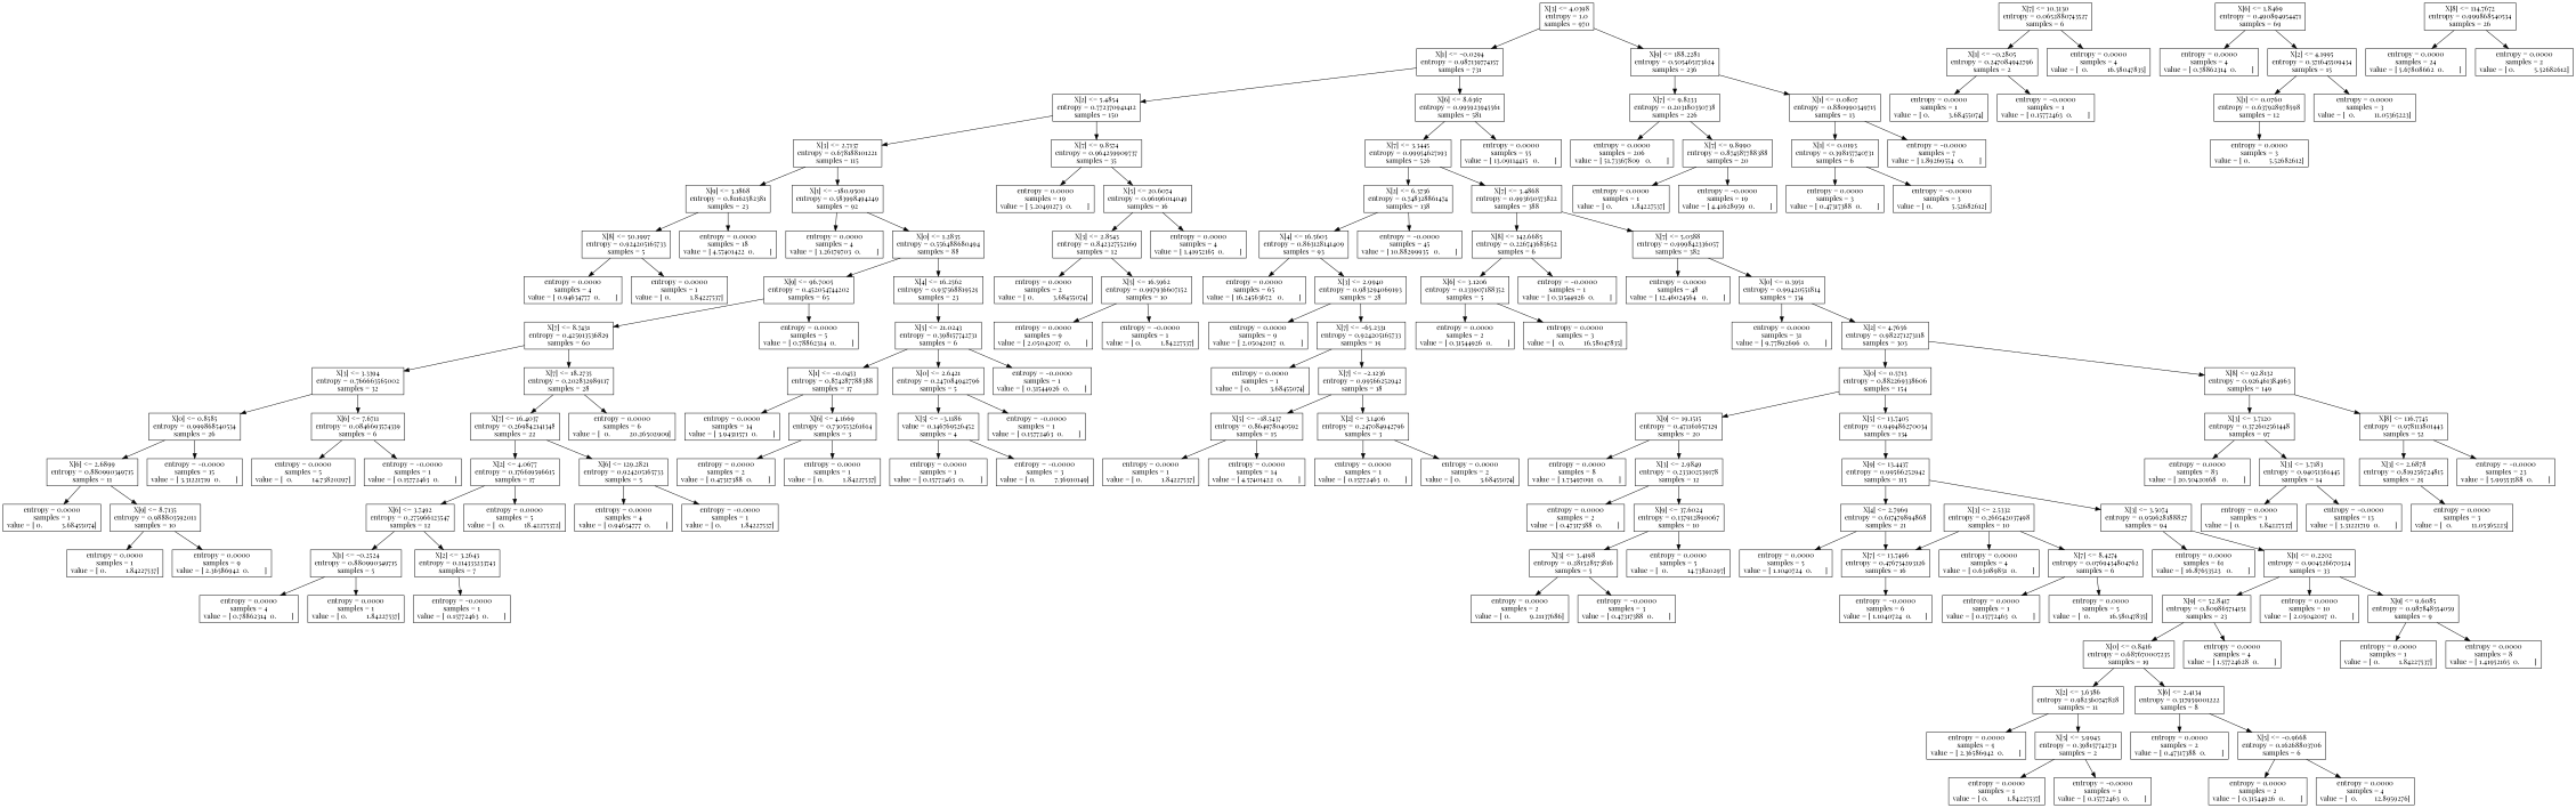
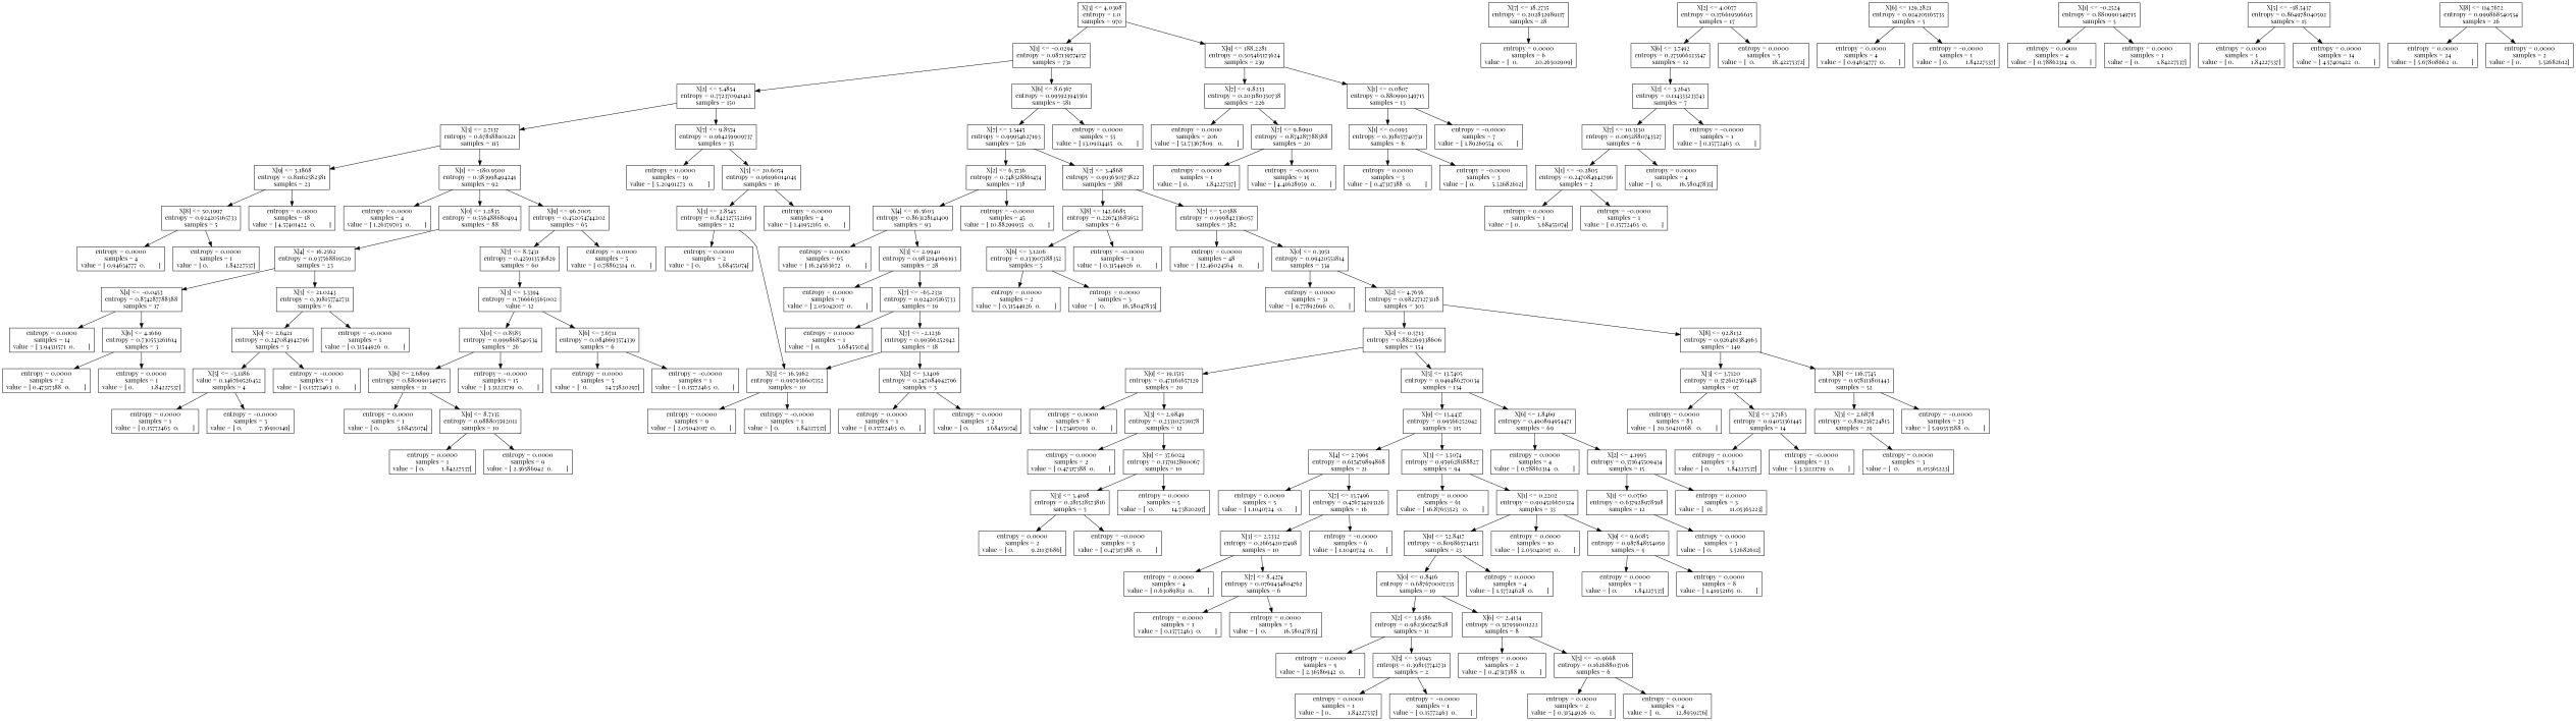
  digraph {
    fontname="Playfair Display"
    node [fontname="Playfair Display" shape=box]
    edge [fontname="Playfair Display"]
    n1 [label="X[3] <= 4.0398\nentropy = 1.0\nsamples = 970"]
    n2 [label="X[1] <= -0.0294\nentropy = 0.987139774157\nsamples = 731"]
-   n3 [label="X[9] <= 188.2281\nentropy = 0.505465173624\nsamples = 236"]
+   n3 [label="X[9] <= 188.2281\nentropy = 0.505465173624\nsamples = 239"]
    n4 [label="X[2] <= 5.4854\nentropy = 0.772370941412\nsamples = 150"]
    n5 [label="X[6] <= 8.6367\nentropy = 0.995923945561\nsamples = 581"]
    n6 [label="X[7] <= 9.8233\nentropy = 0.203180350738\nsamples = 226"]
    n7 [label="X[1] <= 0.0807\nentropy = 0.880990349715\nsamples = 13"]
    n8 [label="X[3] <= 2.7137\nentropy = 0.678188101221\nsamples = 115"]
    n9 [label="X[7] <= 9.8574\nentropy = 0.964259909737\nsamples = 35"]
    n10 [label="X[7] <= 3.3445\nentropy = 0.99954627193\nsamples = 526"]
    n11 [label="entropy = 0.0000\nsamples = 55\nvalue = [ 13.09114415   0.        ]"]
    n12 [label="X[9] <= 3.1868\nentropy = 0.81162582381\nsamples = 23"]
    n13 [label="X[1] <= -180.9500\nentropy = 0.583998494249\nsamples = 92"]
    n14 [label="entropy = 0.0000\nsamples = 19\nvalue = [ 5.20491273  0.        ]"]
    n15 [label="X[5] <= 20.6074\nentropy = 0.96196014049\nsamples = 16"]
    n16 [label="X[8] <= 50.1997\nentropy = 0.924205165733\nsamples = 5"]
    n17 [label="entropy = 0.0000\nsamples = 18\nvalue = [ 4.57401422  0.        ]"]
    n18 [label="entropy = 0.0000\nsamples = 4\nvalue = [ 1.26179703  0.        ]"]
    n19 [label="X[0] <= 1.2835\nentropy = 0.556488680494\nsamples = 88"]
    n20 [label="entropy = 0.0000\nsamples = 4\nvalue = [ 0.94634777  0.        ]"]
    n21 [label="entropy = 0.0000\nsamples = 1\nvalue = [ 0.          1.84227537]"]
    n22 [label="X[9] <= 96.7005\nentropy = 0.452054744202\nsamples = 65"]
    n23 [label="X[4] <= 16.2562\nentropy = 0.937568819529\nsamples = 23"]
    n24 [label="X[7] <= 8.7431\nentropy = 0.425913536829\nsamples = 60"]
    n25 [label="entropy = 0.0000\nsamples = 5\nvalue = [ 0.78862314  0.        ]"]
    n26 [label="X[1] <= -0.0453\nentropy = 0.874287788388\nsamples = 17"]
    n27 [label="X[5] <= 21.0243\nentropy = 0.398157742731\nsamples = 6"]
-   n28 [label="X[3] <= 3.3394\nentropy = 0.766663565002\nsamples = 32"]
+   n28 [label="X[3] <= 3.3394\nentropy = 0.766663565002\nvalue = 32"]
    n29 [label="X[7] <= 18.2735\nentropy = 0.202832989117\nsamples = 28"]
    n30 [label="X[0] <= 0.8585\nentropy = 0.999868540534\nsamples = 26"]
    n31 [label="X[6] <= 7.6711\nentropy = 0.0846693574339\nsamples = 6"]
-   n32 [label="X[7] <= 16.4037\nentropy = 0.269842141348\nsamples = 22"]
    n33 [label="entropy = 0.0000\nsamples = 6\nvalue = [  0.          20.26502909]"]
    n34 [label="X[6] <= 2.6899\nentropy = 0.880990349715\nsamples = 11"]
    n35 [label="entropy = -0.0000\nsamples = 15\nvalue = [ 3.31221719  0.        ]"]
    n36 [label="entropy = 0.0000\nsamples = 5\nvalue = [  0.          14.73820297]"]
    n37 [label="entropy = -0.0000\nsamples = 1\nvalue = [ 0.15772463  0.        ]"]
    n38 [label="entropy = 0.0000\nsamples = 1\nvalue = [ 0.          3.68455074]"]
    n39 [label="X[9] <= 8.7135\nentropy = 0.988803592011\nsamples = 10"]
    n40 [label="entropy = 0.0000\nsamples = 1\nvalue = [ 0.          1.84227537]"]
    n41 [label="entropy = 0.0000\nsamples = 9\nvalue = [ 2.36586942  0.        ]"]
    n42 [label="X[2] <= 4.0677\nentropy = 0.176619596615\nsamples = 17"]
    n43 [label="X[6] <= 129.2821\nentropy = 0.924205165733\nsamples = 5"]
    n44 [label="X[6] <= 3.7492\nentropy = 0.275966123547\nsamples = 12"]
    n45 [label="entropy = 0.0000\nsamples = 5\nvalue = [  0.          18.42275372]"]
    n46 [label="entropy = 0.0000\nsamples = 4\nvalue = [ 0.94634777  0.        ]"]
    n47 [label="entropy = -0.0000\nsamples = 1\nvalue = [ 0.          1.84227537]"]
    n48 [label="X[1] <= -0.2524\nentropy = 0.880990349715\nsamples = 5"]
    n49 [label="X[2] <= 3.2643\nentropy = 0.114333233743\nsamples = 7"]
    n50 [label="entropy = 0.0000\nsamples = 4\nvalue = [ 0.78862314  0.        ]"]
    n51 [label="entropy = 0.0000\nsamples = 1\nvalue = [ 0.          1.84227537]"]
    n52 [label="X[7] <= 10.3130\nentropy = 0.0652880743527\nsamples = 6"]
    n53 [label="entropy = -0.0000\nsamples = 1\nvalue = [ 0.15772463  0.        ]"]
    n54 [label="X[1] <= -0.2805\nentropy = 0.247084942796\nsamples = 2"]
    n55 [label="entropy = 0.0000\nsamples = 4\nvalue = [  0.          16.58047835]"]
    n56 [label="entropy = 0.0000\nsamples = 1\nvalue = [ 0.          3.68455074]"]
    n57 [label="entropy = -0.0000\nsamples = 1\nvalue = [ 0.15772463  0.        ]"]
    n58 [label="entropy = 0.0000\nsamples = 14\nvalue = [ 3.94311571  0.        ]"]
    n59 [label="X[6] <= 4.1669\nentropy = 0.730553261614\nsamples = 3"]
    n60 [label="X[0] <= 2.6421\nentropy = 0.247084942796\nsamples = 5"]
    n61 [label="entropy = -0.0000\nsamples = 1\nvalue = [ 0.31544926  0.        ]"]
    n62 [label="entropy = 0.0000\nsamples = 2\nvalue = [ 0.47317388  0.        ]"]
    n63 [label="entropy = 0.0000\nsamples = 1\nvalue = [ 0.          1.84227537]"]
    n64 [label="X[5] <= -3.1186\nvalue = 0.146769526452\nsamples = 4"]
    n65 [label="entropy = -0.0000\nsamples = 1\nvalue = [ 0.15772463  0.        ]"]
    n66 [label="entropy = 0.0000\nsamples = 1\nvalue = [ 0.15772463  0.        ]"]
    n67 [label="entropy = -0.0000\nsamples = 3\nvalue = [ 0.          7.36910149]"]
    n68 [label="X[3] <= 2.8543\nentropy = 0.842327552169\nsamples = 12"]
    n69 [label="entropy = 0.0000\nsamples = 4\nvalue = [ 1.41952165  0.        ]"]
    n70 [label="entropy = 0.0000\nsamples = 2\nvalue = [ 0.          3.68455074]"]
    n71 [label="X[5] <= 16.5962\nentropy = 0.997936607152\nsamples = 10"]
    n72 [label="entropy = 0.0000\nsamples = 9\nvalue = [ 2.05042017  0.        ]"]
    n73 [label="entropy = -0.0000\nsamples = 1\nvalue = [ 0.          1.84227537]"]
    n74 [label="X[2] <= 6.3736\nentropy = 0.748328861474\nsamples = 138"]
    n75 [label="X[7] <= 3.4868\nentropy = 0.993650573822\nsamples = 388"]
    n76 [label="X[4] <= 16.5603\nentropy = 0.863128141409\nsamples = 93"]
    n77 [label="entropy = -0.0000\nsamples = 45\nvalue = [ 10.88299935   0.        ]"]
    n78 [label="X[8] <= 142.6685\nentropy = 0.226743685652\nsamples = 6"]
    n79 [label="X[7] <= 5.0388\nentropy = 0.999842336057\nsamples = 382"]
    n80 [label="entropy = 0.0000\nsamples = 65\nvalue = [ 16.24563672   0.        ]"]
    n81 [label="X[3] <= 2.9940\nentropy = 0.983294069193\nsamples = 28"]
    n82 [label="entropy = 0.0000\nsamples = 9\nvalue = [ 2.05042017  0.        ]"]
    n83 [label="X[7] <= -65.2331\nentropy = 0.924205165733\nsamples = 19"]
    n84 [label="entropy = 0.0000\nsamples = 1\nvalue = [ 0.          3.68455074]"]
    n85 [label="X[7] <= -2.1236\nentropy = 0.99566252942\nsamples = 18"]
    n86 [label="X[5] <= -18.5437\nentropy = 0.864978040592\nsamples = 15"]
    n87 [label="X[2] <= 3.1406\nentropy = 0.247084942796\nsamples = 3"]
    n88 [label="entropy = 0.0000\nsamples = 1\nvalue = [ 0.          1.84227537]"]
    n89 [label="entropy = 0.0000\nsamples = 14\nvalue = [ 4.57401422  0.        ]"]
    n90 [label="entropy = 0.0000\nsamples = 1\nvalue = [ 0.15772463  0.        ]"]
    n91 [label="entropy = 0.0000\nsamples = 2\nvalue = [ 0.          3.68455074]"]
    n92 [label="X[6] <= 3.1206\nentropy = 0.133907188352\nsamples = 5"]
    n93 [label="entropy = -0.0000\nsamples = 1\nvalue = [ 0.31544926  0.        ]"]
    n94 [label="entropy = 0.0000\nsamples = 48\nvalue = [ 12.46024564   0.        ]"]
    n95 [label="X[0] <= 0.3951\nentropy = 0.99420551814\nsamples = 334"]
    n96 [label="entropy = 0.0000\nsamples = 2\nvalue = [ 0.31544926  0.        ]"]
    n97 [label="entropy = 0.0000\nsamples = 3\nvalue = [  0.          16.58047835]"]
    n98 [label="entropy = 0.0000\nsamples = 31\nvalue = [ 9.77892696  0.        ]"]
    n99 [label="X[2] <= 4.7656\nentropy = 0.982271273118\nsamples = 303"]
    n100 [label="X[0] <= 0.5713\nentropy = 0.882269338606\nsamples = 154"]
    n101 [label="X[8] <= 92.8132\nentropy = 0.926461384963\nsamples = 149"]
    n102 [label="X[9] <= 19.1515\nentropy = 0.471161657129\nsamples = 20"]
    n103 [label="X[5] <= 13.7405\nentropy = 0.949486270034\nsamples = 134"]
    n104 [label="X[3] <= 3.7120\nentropy = 0.372602561448\nsamples = 97"]
    n105 [label="X[8] <= 116.7745\nentropy = 0.978111801443\nsamples = 52"]
    n106 [label="entropy = 0.0000\nsamples = 8\nvalue = [ 1.73497091  0.        ]"]
    n107 [label="X[3] <= 2.9849\nentropy = 0.233102539178\nsamples = 12"]
    n108 [label="X[9] <= 13.4437\nentropy = 0.99566252942\nsamples = 115"]
    n109 [label="X[6] <= 1.8469\nentropy = 0.490894954471\nsamples = 69"]
    n110 [label="entropy = 0.0000\nsamples = 2\nvalue = [ 0.47317388  0.        ]"]
    n111 [label="X[9] <= 37.6024\nentropy = 0.137912890067\nsamples = 10"]
    n112 [label="X[3] <= 3.4198\nentropy = 0.281528573816\nsamples = 5"]
    n113 [label="entropy = 0.0000\nsamples = 5\nvalue = [  0.          14.73820297]"]
    n114 [label="entropy = 0.0000\nsamples = 2\nvalue = [ 0.          9.21137686]"]
    n115 [label="entropy = -0.0000\nsamples = 3\nvalue = [ 0.47317388  0.        ]"]
    n116 [label="X[4] <= 2.7969\nentropy = 0.617479894868\nsamples = 21"]
    n117 [label="X[3] <= 3.5074\nentropy = 0.959628188827\nsamples = 94"]
    n118 [label="entropy = 0.0000\nsamples = 4\nvalue = [ 0.78862314  0.        ]"]
    n119 [label="X[2] <= 4.1995\nentropy = 0.371645509434\nsamples = 15"]
    n120 [label="entropy = 0.0000\nsamples = 5\nvalue = [ 1.1040724  0.       ]"]
    n121 [label="X[7] <= 13.7496\nentropy = 0.476734293126\nsamples = 16"]
    n122 [label="entropy = 0.0000\nsamples = 61\nvalue = [ 16.87653523   0.        ]"]
    n123 [label="X[1] <= 0.2202\nentropy = 0.904526670324\nsamples = 33"]
    n124 [label="X[3] <= 2.5332\nentropy = 0.266542037498\nsamples = 10"]
    n125 [label="entropy = -0.0000\nsamples = 6\nvalue = [ 1.1040724  0.       ]"]
    n126 [label="entropy = 0.0000\nsamples = 4\nvalue = [ 0.63089851  0.        ]"]
    n127 [label="X[7] <= 8.4274\nentropy = 0.0769434804762\nsamples = 6"]
    n128 [label="entropy = 0.0000\nsamples = 1\nvalue = [ 0.15772463  0.        ]"]
    n129 [label="entropy = 0.0000\nsamples = 5\nvalue = [  0.          16.58047835]"]
    n130 [label="X[9] <= 52.8417\nentropy = 0.809865714151\nsamples = 23"]
    n131 [label="entropy = 0.0000\nsamples = 10\nvalue = [ 2.05042017  0.        ]"]
    n132 [label="X[9] <= 9.6085\nentropy = 0.987848554059\nsamples = 9"]
    n133 [label="X[0] <= 0.8416\nentropy = 0.687670007235\nsamples = 19"]
    n134 [label="entropy = 0.0000\nsamples = 4\nvalue = [ 1.57724628  0.        ]"]
    n135 [label="X[2] <= 3.6386\nentropy = 0.982360747828\nsamples = 11"]
    n136 [label="X[6] <= 2.4134\nentropy = 0.317959001222\nsamples = 8"]
    n137 [label="entropy = 0.0000\nsamples = 9\nvalue = [ 2.36586942  0.        ]"]
    n138 [label="X[5] <= 3.9943\nentropy = 0.398157742731\nsamples = 2"]
    n139 [label="entropy = 0.0000\nsamples = 2\nvalue = [ 0.47317388  0.        ]"]
    n140 [label="X[5] <= -0.9668\nentropy = 0.16268803706\nsamples = 6"]
    n141 [label="entropy = 0.0000\nsamples = 1\nvalue = [ 0.          1.84227537]"]
    n142 [label="entropy = -0.0000\nsamples = 1\nvalue = [ 0.15772463  0.        ]"]
    n143 [label="entropy = 0.0000\nsamples = 2\nvalue = [ 0.31544926  0.        ]"]
    n144 [label="entropy = 0.0000\nsamples = 4\nvalue = [  0.         12.8959276]"]
    n145 [label="X[1] <= 0.0760\nentropy = 0.637928978598\nsamples = 12"]
    n146 [label="entropy = 0.0000\nsamples = 3\nvalue = [  0.          11.05365223]"]
    n147 [label="entropy = 0.0000\nsamples = 3\nvalue = [ 0.          5.52682612]"]
    n148 [label="entropy = 0.0000\nsamples = 1\nvalue = [ 0.          1.84227537]"]
    n149 [label="entropy = 0.0000\nsamples = 8\nvalue = [ 1.41952165  0.        ]"]
    n150 [label="entropy = 0.0000\nsamples = 83\nvalue = [ 20.50420168   0.        ]"]
    n151 [label="X[3] <= 3.7183\nentropy = 0.94051361445\nsamples = 14"]
    n152 [label="X[3] <= 2.6878\nentropy = 0.819256724815\nsamples = 29"]
    n153 [label="entropy = -0.0000\nsamples = 23\nvalue = [ 5.99353588  0.        ]"]
    n154 [label="entropy = 0.0000\nsamples = 1\nvalue = [ 0.          1.84227537]"]
    n155 [label="entropy = -0.0000\nsamples = 13\nvalue = [ 3.31221719  0.        ]"]
    n156 [label="entropy = 0.0000\nsamples = 3\nvalue = [  0.          11.05365223]"]
    n157 [label="X[8] <= 114.7672\nentropy = 0.999868540534\nsamples = 26"]
    n158 [label="entropy = 0.0000\nsamples = 24\nvalue = [ 5.67808662  0.        ]"]
    n159 [label="entropy = 0.0000\nsamples = 2\nvalue = [ 0.          5.52682612]"]
    n160 [label="entropy = 0.0000\nsamples = 206\nvalue = [ 51.73367809   0.        ]"]
-   n161 [label="X[7] <= 9.8990\nentropy = 0.874587788388\nsamples = 20"]
+   n161 [label="X[7] <= 9.8990\nentropy = 0.874287788388\nsamples = 20"]
    n162 [label="X[1] <= 0.0193\nentropy = 0.398157740731\nsamples = 6"]
    n163 [label="entropy = -0.0000\nsamples = 7\nvalue = [ 1.89269554  0.        ]"]
    n164 [label="entropy = 0.0000\nsamples = 1\nvalue = [ 0.          1.84227537]"]
    n165 [label="entropy = -0.0000\nsamples = 19\nvalue = [ 4.41628959  0.        ]"]
    n166 [label="entropy = 0.0000\nsamples = 3\nvalue = [ 0.47317388  0.        ]"]
    n167 [label="entropy = -0.0000\nsamples = 3\nvalue = [ 0.          5.52682612]"]
    n1 -> n2
    n1 -> n3
    n2 -> n4
    n2 -> n5
    n3 -> n6
    n3 -> n7
    n4 -> n8
    n4 -> n9
    n5 -> n10
    n5 -> n11
    n6 -> n160
    n6 -> n161
    n7 -> n162
    n7 -> n163
    n8 -> n12
    n8 -> n13
    n9 -> n14
    n9 -> n15
    n10 -> n74
    n10 -> n75
    n12 -> n16
    n12 -> n17
    n13 -> n18
    n13 -> n19
    n15 -> n68
    n15 -> n69
    n16 -> n20
    n16 -> n21
-   n19 -> n22
+   n13 -> n22
    n19 -> n23
    n22 -> n24
    n22 -> n25
-   n27 -> n26
+   n23 -> n26
    n23 -> n27
    n24 -> n28
-   n24 -> n29
    n26 -> n58
    n26 -> n59
    n27 -> n60
    n27 -> n61
    n28 -> n30
    n28 -> n31
-   n29 -> n32
    n29 -> n33
    n30 -> n34
    n30 -> n35
    n31 -> n36
    n31 -> n37
-   n32 -> n42
-   n32 -> n43
    n34 -> n38
    n34 -> n39
    n39 -> n40
    n39 -> n41
    n42 -> n44
    n42 -> n45
    n43 -> n46
    n43 -> n47
-   n44 -> n48
    n44 -> n49
    n48 -> n50
    n48 -> n51
+   n49 -> n52
    n49 -> n53
    n52 -> n54
    n52 -> n55
    n54 -> n56
    n54 -> n57
    n59 -> n62
    n59 -> n63
    n60 -> n64
    n60 -> n65
    n64 -> n66
    n64 -> n67
    n68 -> n70
    n68 -> n71
    n71 -> n72
    n71 -> n73
    n74 -> n76
    n74 -> n77
    n75 -> n78
    n75 -> n79
    n76 -> n80
    n76 -> n81
    n78 -> n92
    n78 -> n93
    n79 -> n94
    n79 -> n95
    n81 -> n82
    n81 -> n83
    n83 -> n84
    n83 -> n85
-   n85 -> n86
+   n85 -> n71
    n85 -> n87
    n86 -> n88
    n86 -> n89
    n87 -> n90
    n87 -> n91
    n92 -> n96
    n92 -> n97
    n95 -> n98
    n95 -> n99
    n99 -> n100
    n99 -> n101
    n100 -> n102
    n100 -> n103
    n101 -> n104
    n101 -> n105
    n102 -> n106
    n102 -> n107
    n103 -> n108
+   n103 -> n109
    n104 -> n150
    n104 -> n151
    n105 -> n152
    n105 -> n153
    n107 -> n110
    n107 -> n111
    n108 -> n116
    n108 -> n117
    n109 -> n118
    n109 -> n119
    n111 -> n112
    n111 -> n113
    n112 -> n114
    n112 -> n115
    n116 -> n120
    n116 -> n121
    n117 -> n122
    n117 -> n123
    n119 -> n145
    n119 -> n146
-   n124 -> n121
+   n121 -> n124
    n121 -> n125
    n123 -> n130
    n123 -> n131
    n123 -> n132
    n124 -> n126
    n124 -> n127
    n127 -> n128
    n127 -> n129
    n130 -> n133
    n130 -> n134
    n132 -> n148
    n132 -> n149
    n133 -> n135
    n133 -> n136
    n135 -> n137
    n135 -> n138
    n136 -> n139
    n136 -> n140
    n138 -> n141
    n138 -> n142
    n140 -> n143
    n140 -> n144
    n145 -> n147
    n151 -> n154
    n151 -> n155
    n152 -> n156
    n157 -> n158
    n157 -> n159
    n161 -> n164
    n161 -> n165
    n162 -> n166
    n162 -> n167
  }
